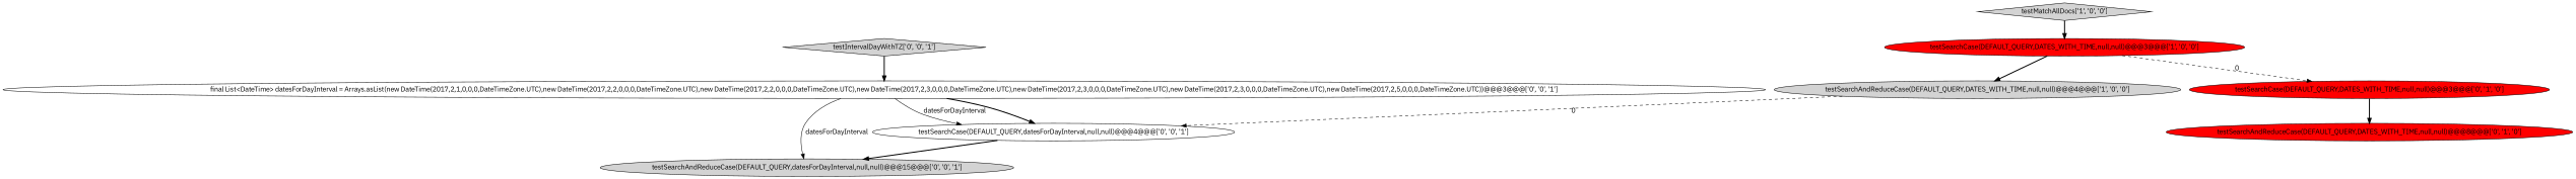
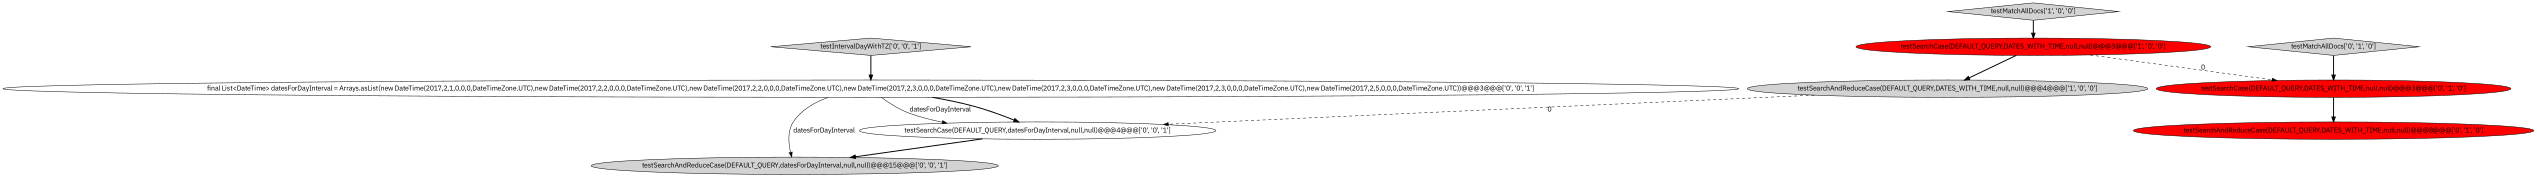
  digraph {
    fontname="IBM Plex Sans"
    node [fillcolor=lightgray shape=ellipse style=filled fontname="IBM Plex Sans"]
    edge [style=bold fontname="IBM Plex Sans"]
    n1 [label="testIntervalDayWithTZ['0', '0', '1']" shape=diamond]
    n2 [fillcolor=white label="final List<DateTime> datesForDayInterval = Arrays.asList(new DateTime(2017,2,1,0,0,0,DateTimeZone.UTC),new DateTime(2017,2,2,0,0,0,DateTimeZone.UTC),new DateTime(2017,2,2,0,0,0,DateTimeZone.UTC),new DateTime(2017,2,3,0,0,0,DateTimeZone.UTC),new DateTime(2017,2,3,0,0,0,DateTimeZone.UTC),new DateTime(2017,2,3,0,0,0,DateTimeZone.UTC),new DateTime(2017,2,5,0,0,0,DateTimeZone.UTC))@@@3@@@['0', '0', '1']"]
    n3 [label="testSearchAndReduceCase(DEFAULT_QUERY,datesForDayInterval,null,null)@@@15@@@['0', '0', '1']"]
    n4 [fillcolor=red label="testSearchCase(DEFAULT_QUERY,DATES_WITH_TIME,null,null)@@@3@@@['0', '1', '0']"]
    n5 [fillcolor=red label="testSearchAndReduceCase(DEFAULT_QUERY,DATES_WITH_TIME,null,null)@@@8@@@['0', '1', '0']"]
    n6 [label="testMatchAllDocs['1', '0', '0']" shape=diamond]
    n7 [fillcolor=red label="testSearchCase(DEFAULT_QUERY,DATES_WITH_TIME,null,null)@@@3@@@['1', '0', '0']"]
    n8 [fillcolor=white label="testSearchCase(DEFAULT_QUERY,datesForDayInterval,null,null)@@@4@@@['0', '0', '1']"]
    n9 [label="testSearchAndReduceCase(DEFAULT_QUERY,DATES_WITH_TIME,null,null)@@@4@@@['1', '0', '0']"]
+   n10 [label="testMatchAllDocs['0', '1', '0']" shape=diamond]
    n1 -> n2
    n2 -> n3 [label=datesForDayInterval style=solid]
    n2 -> n8
    n2 -> n8 [label=datesForDayInterval style=solid]
    n4 -> n5
    n6 -> n7
    n7 -> n4 [label=0 style=dashed]
    n7 -> n9
    n8 -> n3
    n9 -> n8 [label=0 style=dashed]
+   n10 -> n4
  }
